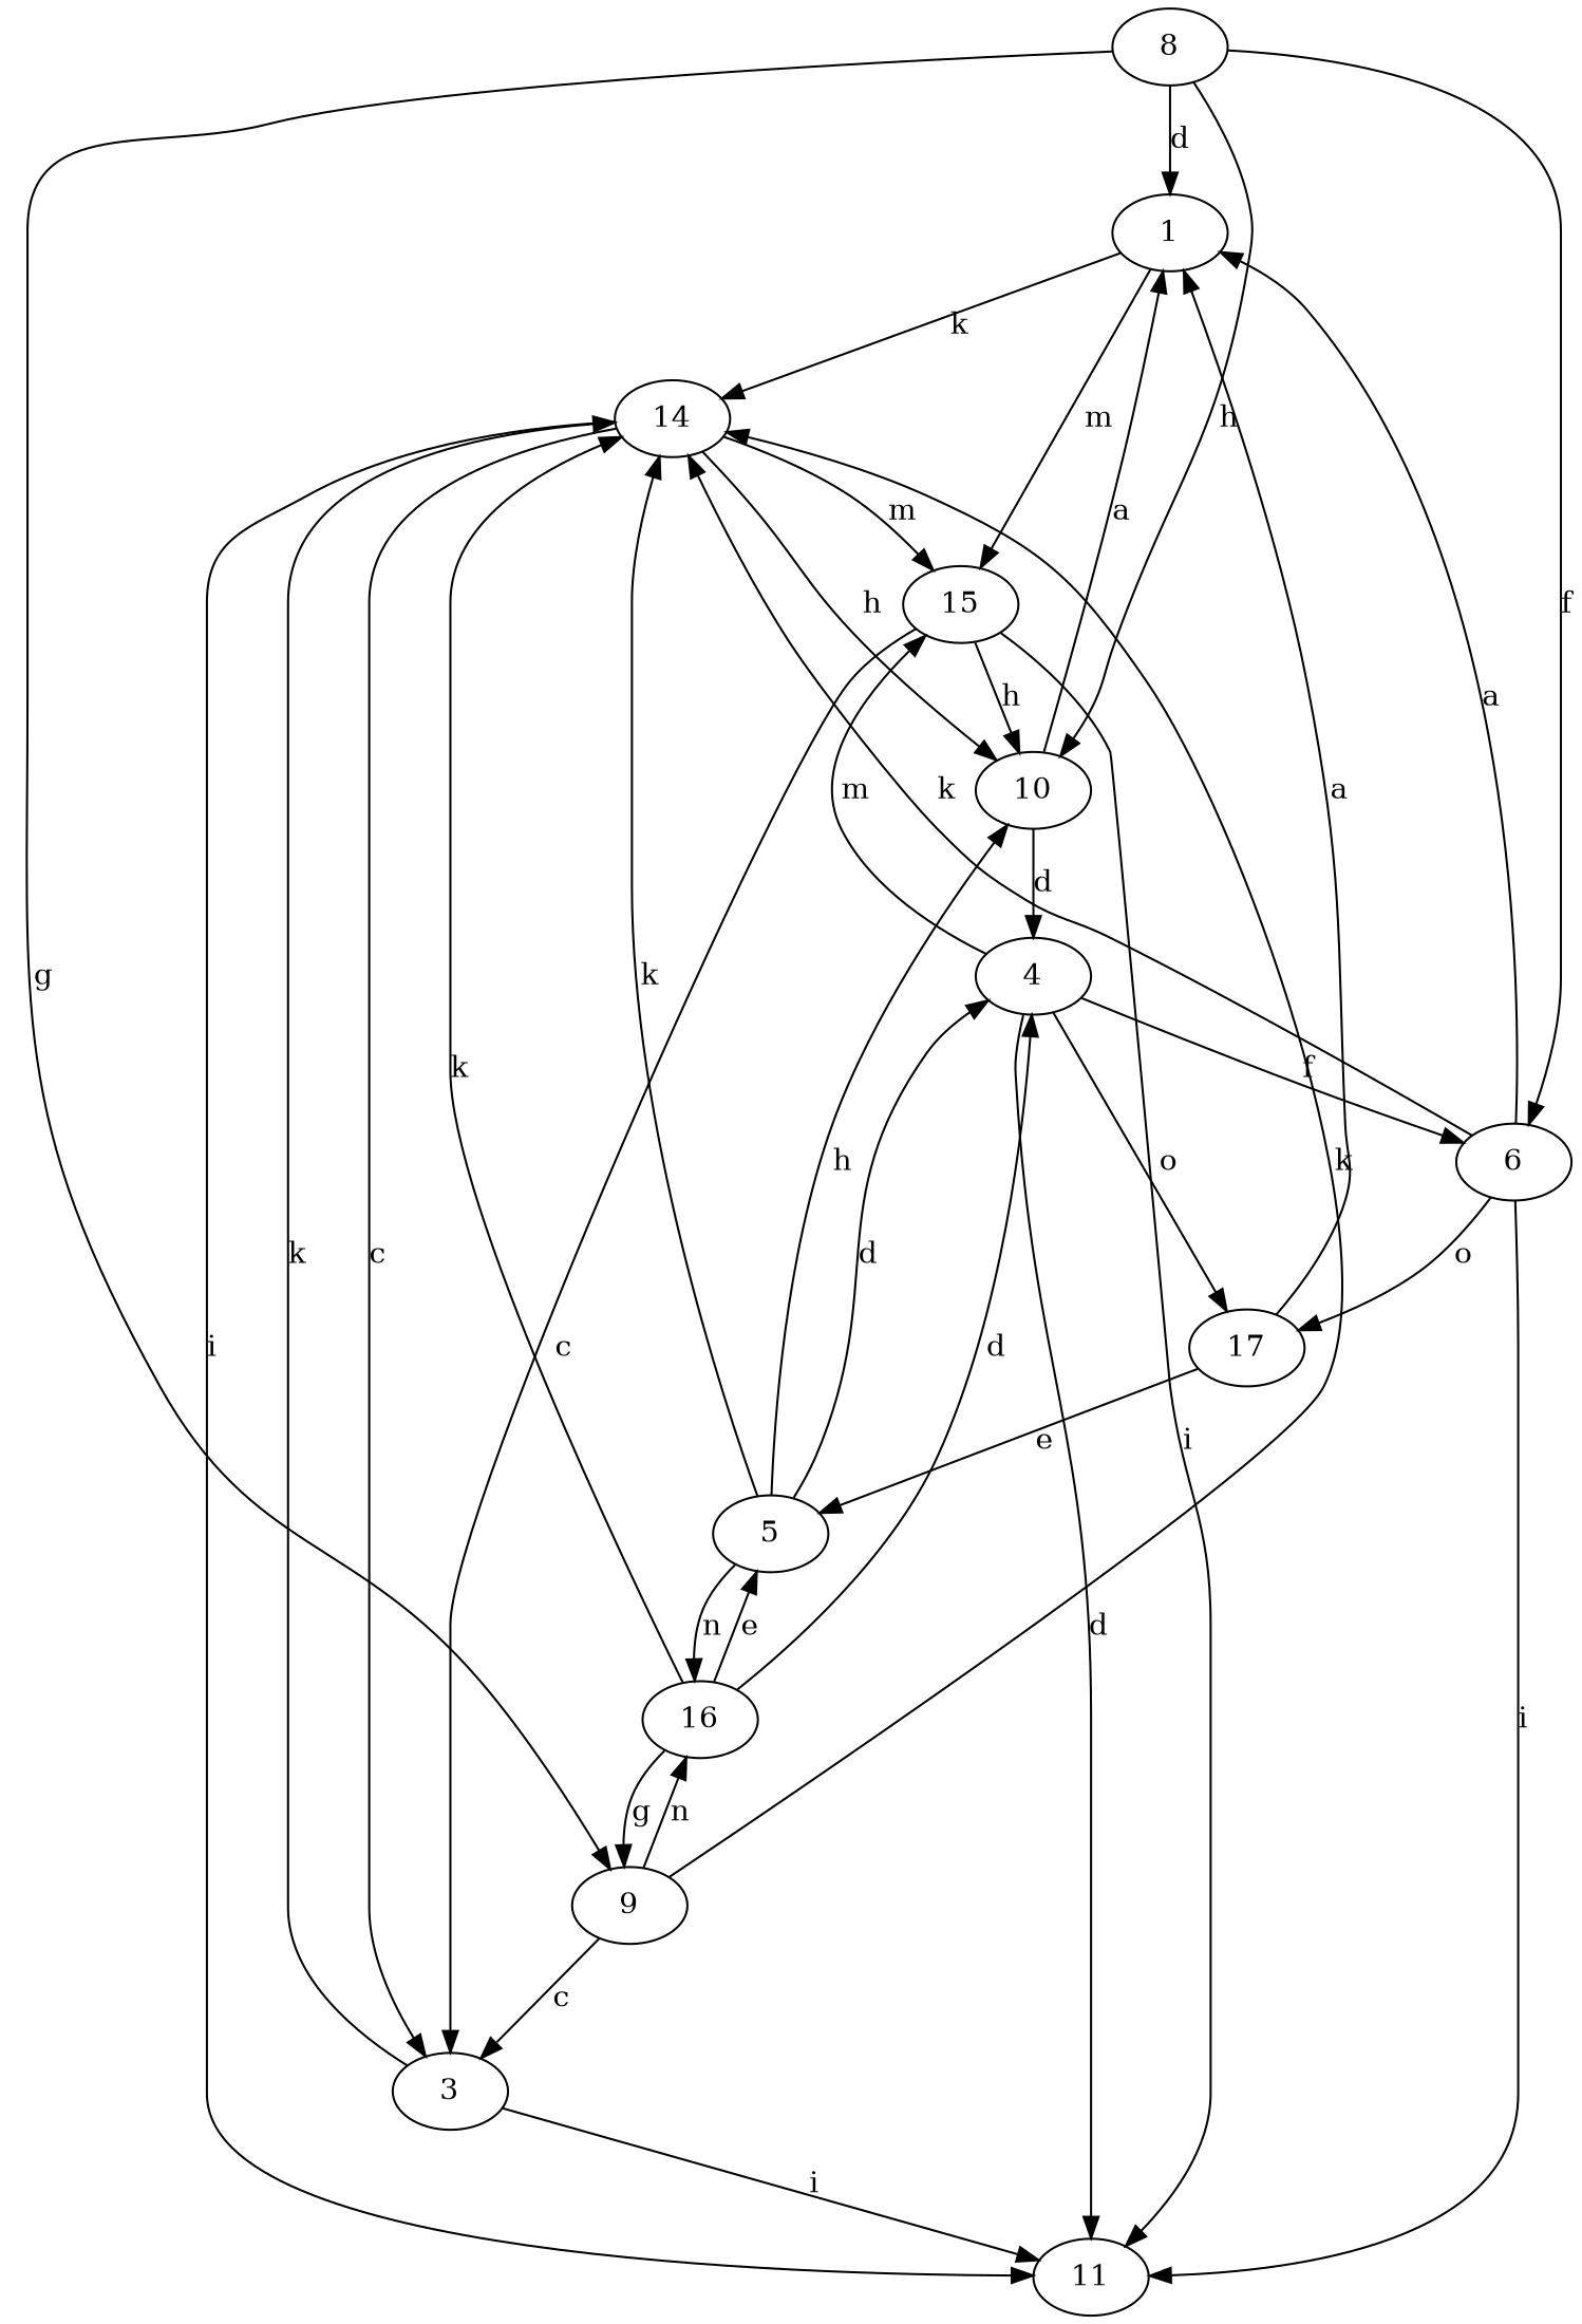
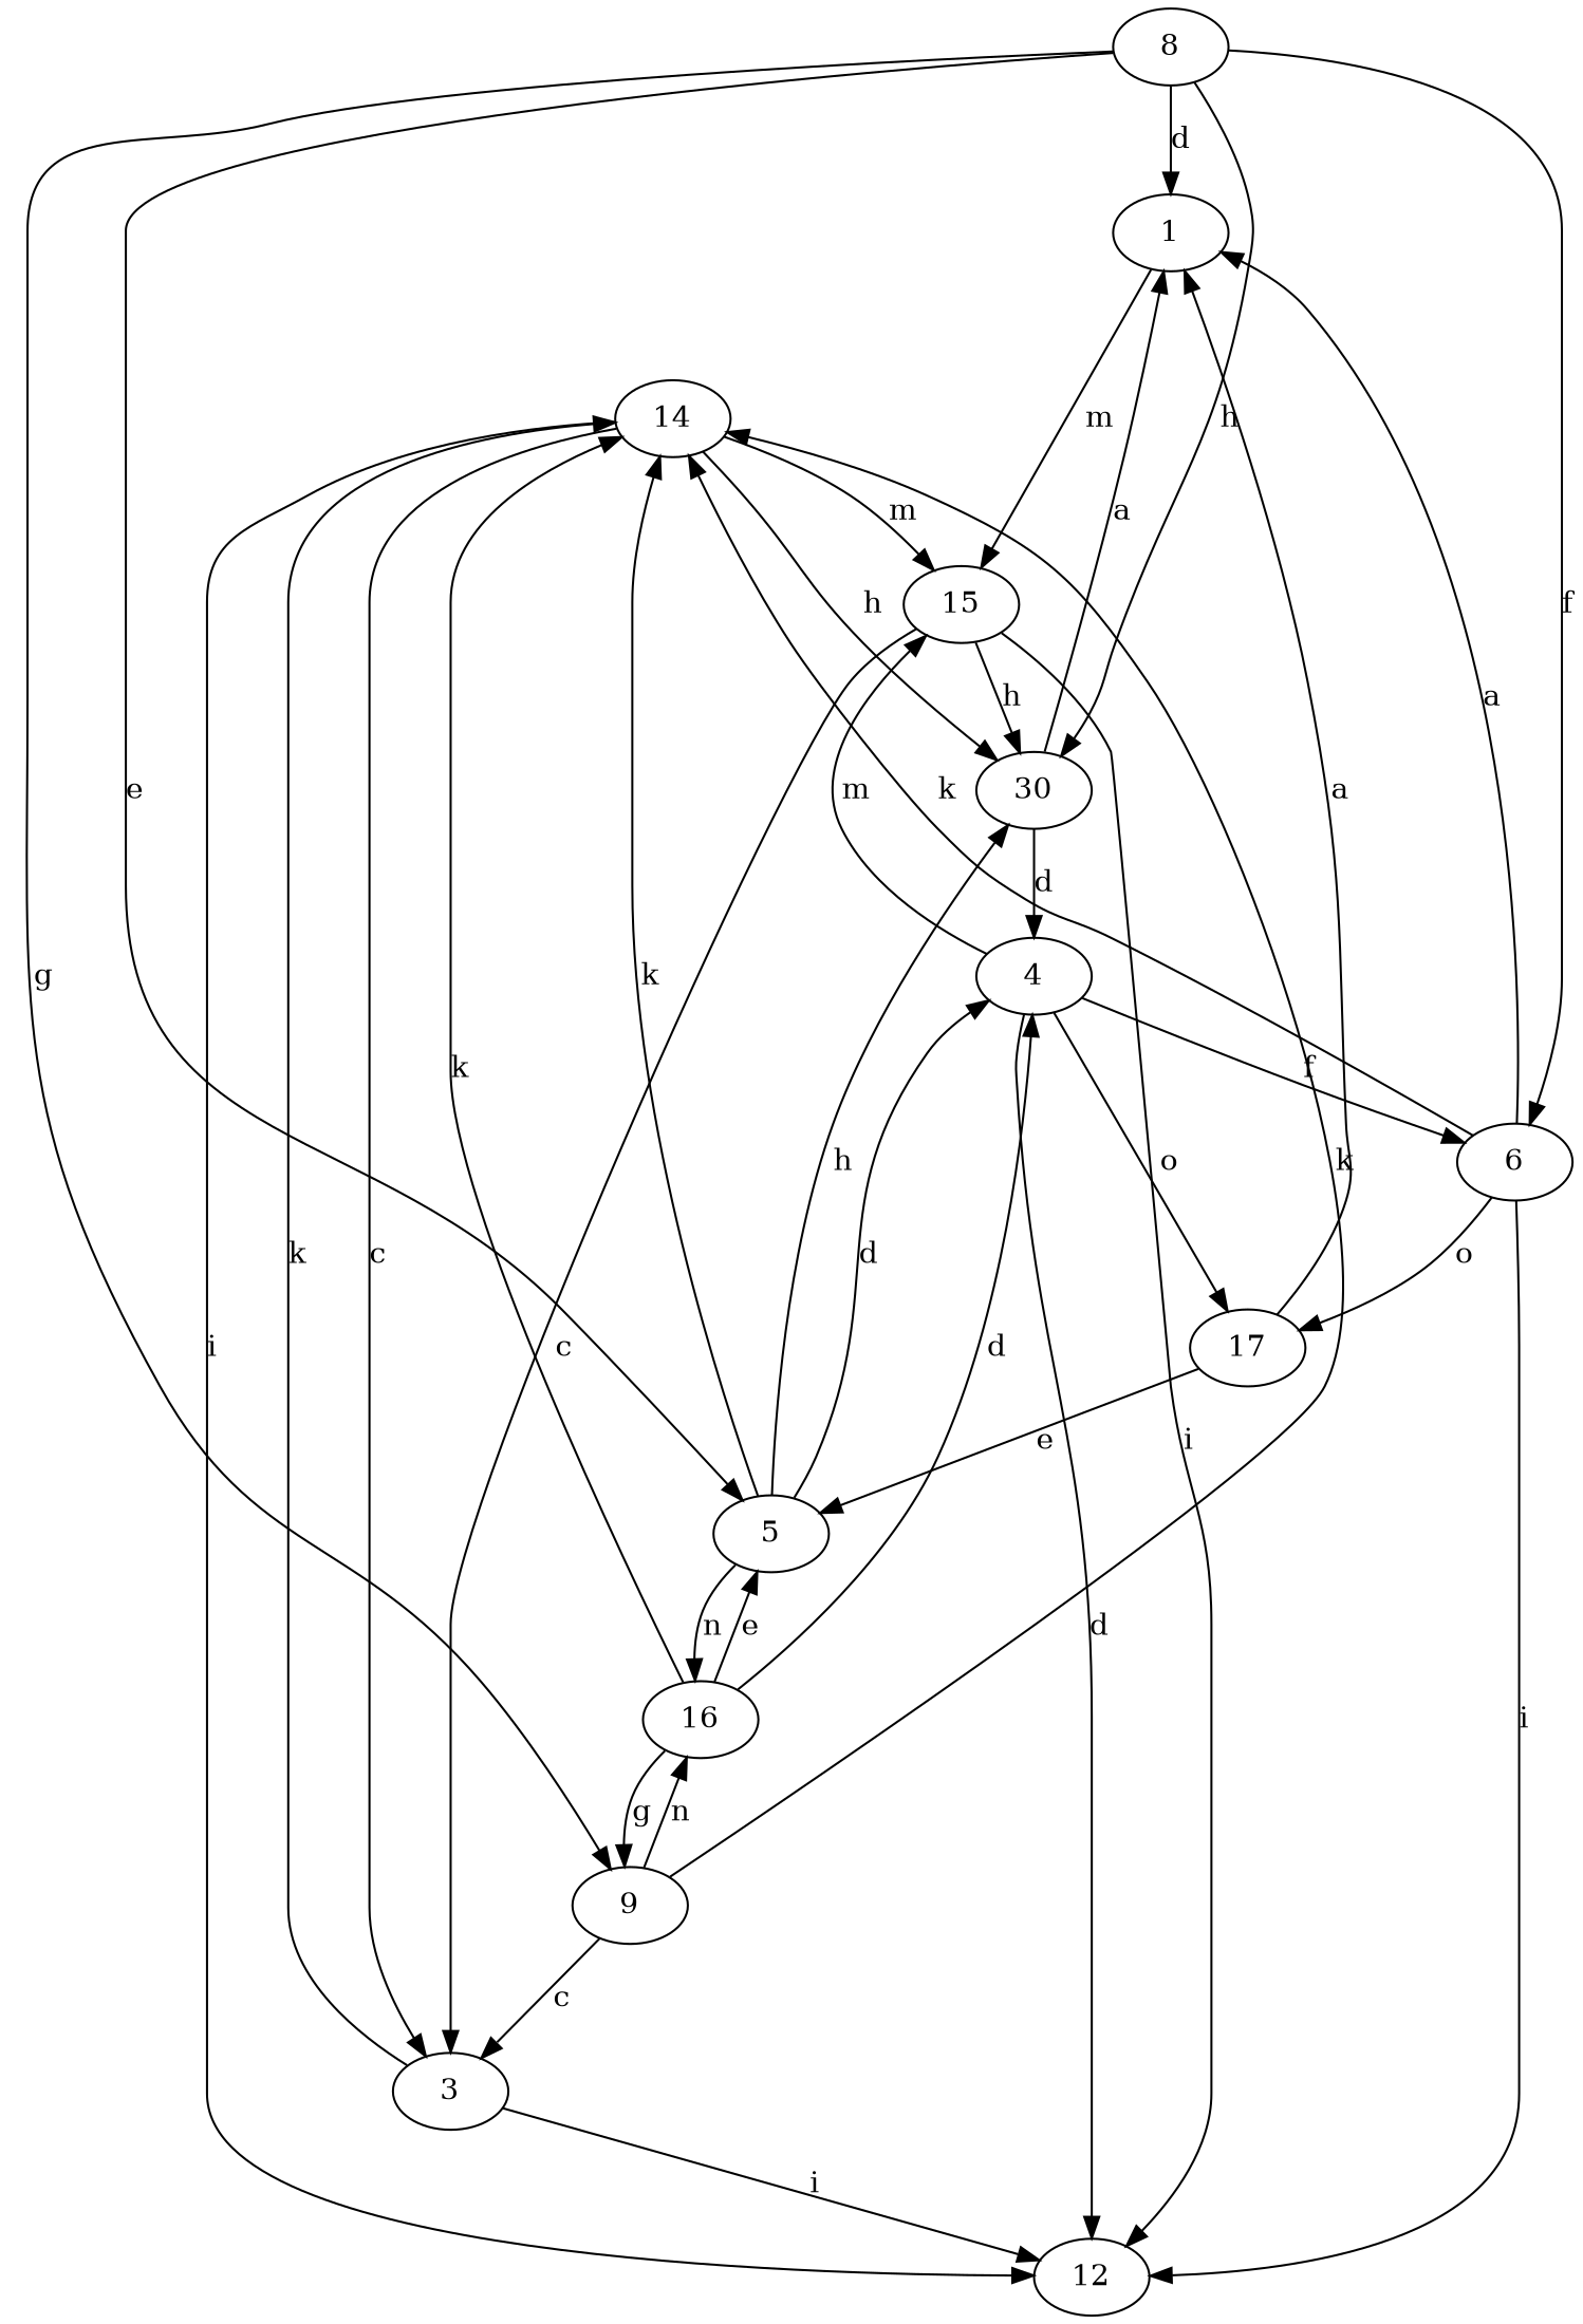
  strict digraph {
    1
    14
    15
    3
-   12 [label=11]
-   10
+   12
+   10 [label=30]
    4
    6
    17
    5
    16
    9
    8
-   1 -> 14 [label=k]
    1 -> 15 [label=m]
    14 -> 15 [label=m]
    14 -> 3 [label=c]
    14 -> 12 [label=i]
    14 -> 10 [label=h]
    15 -> 3 [label=c]
    15 -> 12 [label=i]
    15 -> 10 [label=h]
    3 -> 14 [label=k]
    3 -> 12 [label=i]
    10 -> 1 [label=a]
    10 -> 4 [label=d]
    4 -> 15 [label=m]
    4 -> 12 [label=d]
    4 -> 6 [label=f]
    4 -> 17 [label=o]
    6 -> 1 [label=a]
    6 -> 14 [label=k]
    6 -> 12 [label=i]
    6 -> 17 [label=o]
    17 -> 1 [label=a]
    17 -> 5 [label=e]
    5 -> 14 [label=k]
    5 -> 10 [label=h]
    5 -> 4 [label=d]
    5 -> 16 [label=n]
    16 -> 14 [label=k]
    16 -> 4 [label=d]
    16 -> 5 [label=e]
    16 -> 9 [label=g]
    9 -> 14 [label=k]
    9 -> 3 [label=c]
    9 -> 16 [label=n]
    8 -> 1 [label=d]
    8 -> 10 [label=h]
    8 -> 6 [label=f]
+   8 -> 5 [label=e]
    8 -> 9 [label=g]
  }
